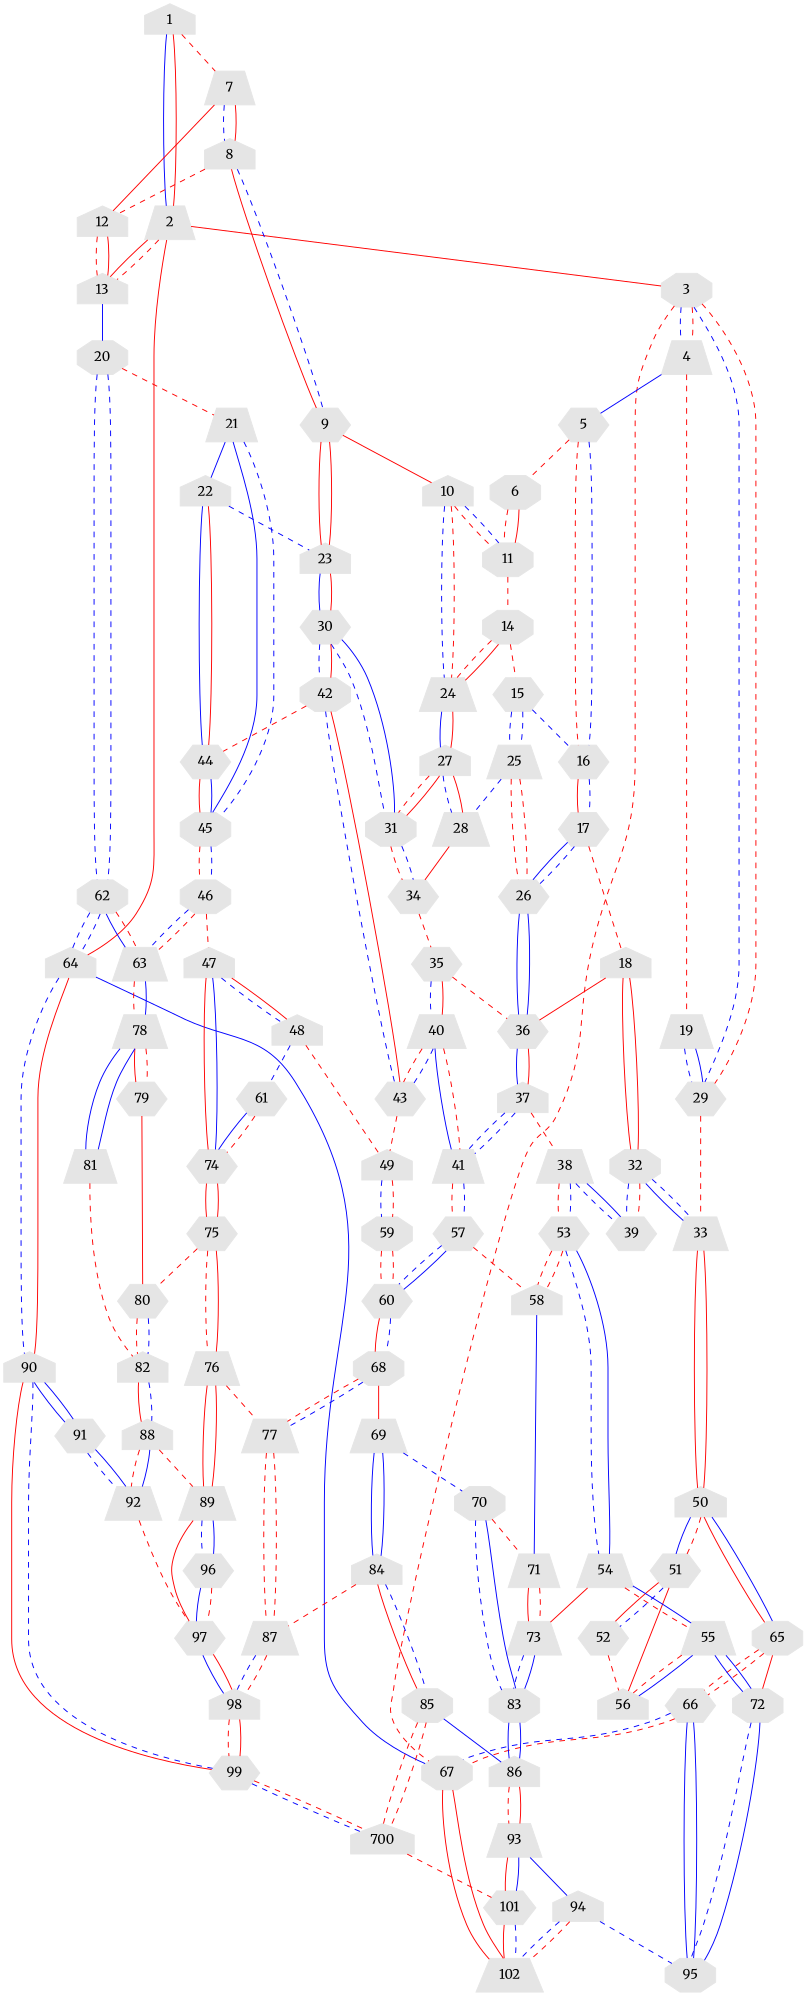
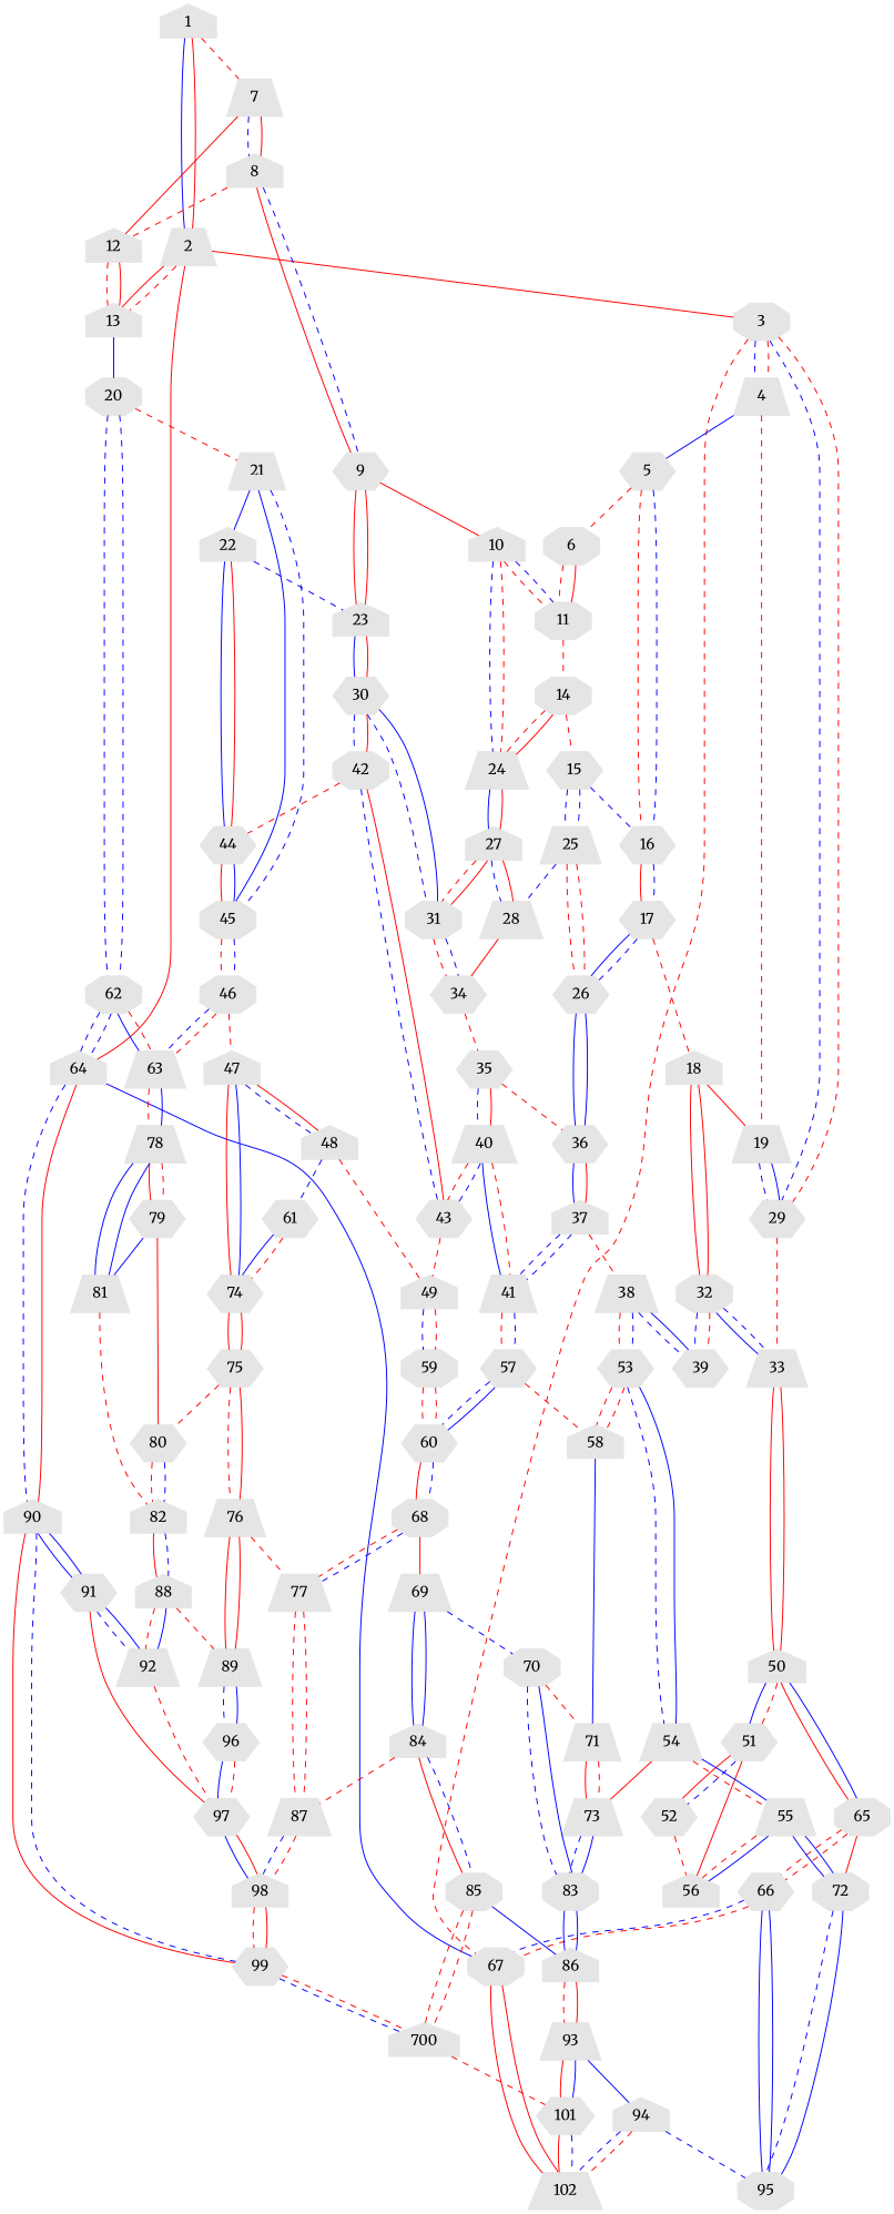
  graph {
    fontname=Merriweather
    node [color=gray90 fontname=Merriweather shape=hexagon style=filled]
    edge [color=red fontname=Merriweather style=dashed]
    1 [shape=house]
    2 [shape=trapezium]
    7 [shape=trapezium]
    3 [shape=octagon]
    13 [shape=house]
    64 [shape=house]
    8 [shape=house]
    12 [shape=house]
    4 [shape=trapezium]
    29
    67 [shape=octagon]
    20 [shape=octagon]
    90 [shape=house]
    5
    19 [shape=trapezium]
    33 [shape=trapezium]
    102 [shape=trapezium]
    6 [shape=octagon]
    16
    11 [shape=octagon]
    17
    14 [shape=octagon]
    9
    10 [shape=house]
    23 [shape=house]
    24 [shape=trapezium]
    30
    27 [shape=house]
    15
    21 [shape=trapezium]
    62 [shape=octagon]
    25 [shape=trapezium]
    26
    28 [shape=trapezium]
    18 [shape=house]
    32 [shape=octagon]
    36
    39
    22 [shape=house]
    45 [shape=octagon]
    63 [shape=trapezium]
    44
    46 [shape=octagon]
    31 [shape=octagon]
    42 [shape=octagon]
    34
    37 [shape=house]
    35
    50 [shape=house]
    43
    51
    65 [shape=octagon]
    40 [shape=trapezium]
    41 [shape=trapezium]
    38 [shape=trapezium]
    53
    57
    54 [shape=trapezium]
    58 [shape=house]
    49 [shape=house]
    60
    59 [shape=octagon]
    47 [shape=house]
    48 [shape=house]
    74
    78 [shape=trapezium]
    61
    75
    52
    56 [shape=house]
    72 [shape=octagon]
    66
    55 [shape=trapezium]
    73 [shape=trapezium]
    71 [shape=trapezium]
    83 [shape=octagon]
    95 [shape=octagon]
    68 [shape=octagon]
    69 [shape=trapezium]
    77 [shape=trapezium]
    79
    81 [shape=trapezium]
    91
    99
    70 [shape=octagon]
    84 [shape=house]
    87 [shape=trapezium]
    85 [shape=octagon]
    86 [shape=house]
    76 [shape=trapezium]
    80
    89 [shape=trapezium]
    82 [shape=house]
    96
    98 [shape=house]
    88 [shape=house]
    92 [shape=trapezium]
    93 [shape=trapezium]
    n99 [label=700 shape=house]
    101
    94 [shape=house]
    97
    1 -- 2 [color=blue style=solid]
    1 -- 2 [style=solid]
    1 -- 7
    2 -- 3 [style=solid]
    2 -- 13 [style=solid]
    2 -- 13
    2 -- 64 [style=solid]
    7 -- 8 [color=blue]
    7 -- 8 [style=solid]
    7 -- 12 [style=solid]
    3 -- 4 [color=blue]
    3 -- 4
    3 -- 29 [color=blue]
    3 -- 29
    3 -- 67
    13 -- 20 [color=blue style=solid]
    64 -- 67 [color=blue style=solid]
    64 -- 90 [color=blue]
    64 -- 90 [style=solid]
    8 -- 12
    8 -- 9 [style=solid]
    8 -- 9 [color=blue]
    12 -- 13
    12 -- 13 [style=solid]
    4 -- 5 [color=blue style=solid]
    4 -- 19
    29 -- 33
    67 -- 102 [style=solid]
    67 -- 102 [style=solid]
    20 -- 21
    20 -- 62 [color=blue]
    20 -- 62 [color=blue]
    90 -- 91 [color=blue style=solid]
    90 -- 91 [color=blue style=solid]
    90 -- 99 [style=solid]
    90 -- 99 [color=blue]
    5 -- 6
    5 -- 16
    5 -- 16 [color=blue]
    19 -- 29 [color=blue]
    19 -- 29 [color=blue style=solid]
    33 -- 50 [style=solid]
    33 -- 50 [style=solid]
    6 -- 11
    6 -- 11 [style=solid]
    16 -- 17 [style=solid]
    16 -- 17 [color=blue]
    11 -- 14
    17 -- 26 [color=blue style=solid]
    17 -- 26 [color=blue]
    17 -- 18
    14 -- 24
    14 -- 24 [style=solid]
    14 -- 15
    9 -- 10 [style=solid]
    9 -- 23 [style=solid]
    9 -- 23 [style=solid]
    10 -- 11
    10 -- 11 [color=blue]
    10 -- 24 [color=blue]
    10 -- 24
    23 -- 30 [color=blue style=solid]
    23 -- 30 [style=solid]
    24 -- 27 [color=blue style=solid]
    24 -- 27 [style=solid]
    30 -- 31 [color=blue]
    30 -- 31 [color=blue style=solid]
    30 -- 42 [color=blue]
    30 -- 42 [style=solid]
    27 -- 28 [color=blue]
    27 -- 28 [style=solid]
    27 -- 31
    27 -- 31 [style=solid]
    15 -- 16 [color=blue]
    15 -- 25 [color=blue]
    15 -- 25 [color=blue]
    21 -- 22 [color=blue style=solid]
    21 -- 45 [color=blue style=solid]
    21 -- 45 [color=blue]
    62 -- 64 [color=blue]
    62 -- 64 [color=blue]
    62 -- 63 [color=blue style=solid]
    62 -- 63
    25 -- 26
    25 -- 26
    25 -- 28 [color=blue]
    26 -- 36 [color=blue style=solid]
    26 -- 36 [color=blue style=solid]
    28 -- 34 [style=solid]
-   18 -- 36 [style=solid]
+   18 -- 19 [style=solid]
    18 -- 32 [style=solid]
    18 -- 32 [style=solid]
    32 -- 33 [color=blue style=solid]
    32 -- 33 [color=blue]
    32 -- 39 [color=blue]
    32 -- 39
    36 -- 37 [color=blue style=solid]
    36 -- 37 [style=solid]
    22 -- 23 [color=blue]
    22 -- 44 [color=blue style=solid]
    22 -- 44 [style=solid]
    45 -- 46
    45 -- 46 [color=blue]
    63 -- 78
    63 -- 78 [color=blue style=solid]
    44 -- 45 [style=solid]
    44 -- 45 [color=blue style=solid]
    46 -- 63 [color=blue]
    46 -- 63
    46 -- 47
    31 -- 34
    31 -- 34 [color=blue]
    42 -- 44
    42 -- 43 [color=blue]
    42 -- 43 [style=solid]
    34 -- 35
    37 -- 41 [color=blue]
    37 -- 41 [color=blue]
    37 -- 38
    35 -- 36
    35 -- 40 [color=blue]
    35 -- 40 [style=solid]
    50 -- 51 [color=blue style=solid]
    50 -- 51
    50 -- 65 [style=solid]
    50 -- 65 [color=blue style=solid]
    43 -- 49
    51 -- 52 [style=solid]
    51 -- 52 [color=blue]
    51 -- 56 [style=solid]
    65 -- 72 [style=solid]
    65 -- 66
    65 -- 66
    40 -- 43
    40 -- 43 [color=blue]
    40 -- 41 [color=blue style=solid]
    40 -- 41
    41 -- 57
    41 -- 57 [color=blue]
    38 -- 39 [color=blue]
    38 -- 39 [color=blue style=solid]
    38 -- 53
    38 -- 53 [color=blue]
    53 -- 54 [color=blue]
    53 -- 54 [color=blue style=solid]
    53 -- 58
    53 -- 58
    57 -- 58
    57 -- 60 [color=blue]
    57 -- 60 [color=blue style=solid]
    54 -- 55
    54 -- 55 [color=blue style=solid]
    54 -- 73 [style=solid]
    58 -- 71 [color=blue style=solid]
    49 -- 59 [color=blue]
    49 -- 59
    60 -- 68 [style=solid]
    60 -- 68 [color=blue]
    59 -- 60
    59 -- 60
    47 -- 48 [color=blue]
    47 -- 48 [style=solid]
    47 -- 74 [style=solid]
    47 -- 74 [color=blue style=solid]
    48 -- 49
    48 -- 61 [color=blue]
    74 -- 75 [style=solid]
    74 -- 75 [style=solid]
    78 -- 79 [style=solid]
    78 -- 79
    78 -- 81 [color=blue style=solid]
    78 -- 81 [color=blue style=solid]
    61 -- 74 [color=blue style=solid]
    61 -- 74
    75 -- 76
    75 -- 76 [style=solid]
    75 -- 80
    52 -- 56
    72 -- 95 [color=blue]
    72 -- 95 [color=blue style=solid]
    66 -- 67 [color=blue]
    66 -- 67
    66 -- 95 [color=blue style=solid]
    66 -- 95 [color=blue style=solid]
    55 -- 56
    55 -- 56 [color=blue style=solid]
    55 -- 72 [color=blue style=solid]
    55 -- 72 [color=blue style=solid]
    73 -- 83 [color=blue]
    73 -- 83 [color=blue style=solid]
    71 -- 73 [style=solid]
    71 -- 73
    83 -- 86 [color=blue style=solid]
    83 -- 86 [color=blue style=solid]
    68 -- 69 [style=solid]
    68 -- 77
    68 -- 77 [color=blue]
    69 -- 70 [color=blue]
    69 -- 84 [color=blue style=solid]
    69 -- 84 [color=blue style=solid]
    77 -- 87
    77 -- 87
+   79 -- 81 [color=blue style=solid]
    79 -- 80 [style=solid]
    81 -- 82
    91 -- 92 [color=blue]
    91 -- 92 [color=blue style=solid]
-   89 -- 97 [style=solid]
+   91 -- 97 [style=solid]
    99 -- n99 [color=blue]
    99 -- n99
    70 -- 71
    70 -- 83 [color=blue]
    70 -- 83 [color=blue style=solid]
    84 -- 87
    84 -- 85 [style=solid]
    84 -- 85 [color=blue]
    87 -- 98 [color=blue]
    87 -- 98
    85 -- 86 [color=blue style=solid]
    85 -- n99
    85 -- n99
    86 -- 93
    86 -- 93 [style=solid]
    76 -- 77
    76 -- 89 [style=solid]
    76 -- 89 [style=solid]
    80 -- 82
    80 -- 82 [color=blue]
    89 -- 96 [color=blue]
    89 -- 96 [color=blue style=solid]
    82 -- 88 [style=solid]
    82 -- 88 [color=blue]
    96 -- 97 [color=blue style=solid]
    96 -- 97
    98 -- 99
    98 -- 99 [style=solid]
    88 -- 89
    88 -- 92
    88 -- 92 [color=blue style=solid]
    92 -- 97
    93 -- 101 [style=solid]
    93 -- 101 [color=blue style=solid]
    93 -- 94 [color=blue style=solid]
    n99 -- 101
    101 -- 102 [style=solid]
    101 -- 102 [color=blue]
    94 -- 102 [color=blue]
    94 -- 102
    94 -- 95 [color=blue]
    97 -- 98 [color=blue style=solid]
    97 -- 98 [style=solid]
  }
